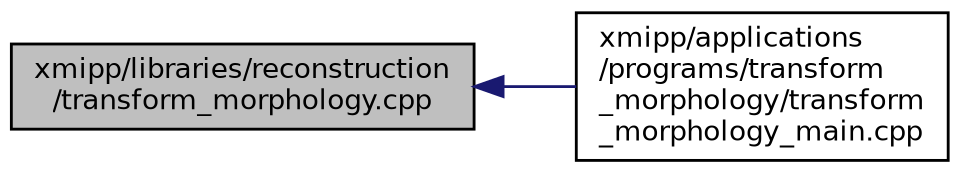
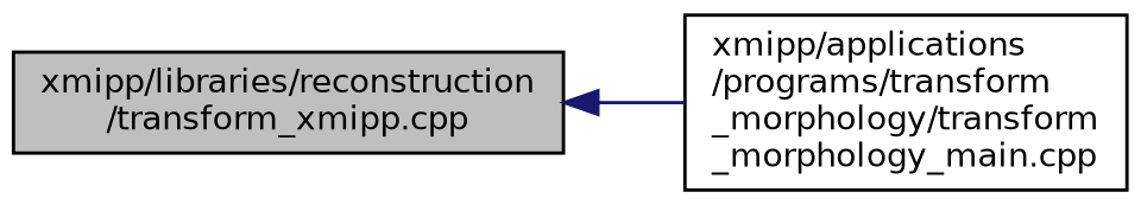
  digraph {
    rankdir=LR
    node [color=black fontname=Helvetica fontsize=10 shape=record style=filled]
-   n1 [fillcolor=grey75 fontcolor=black height=0.2 label="xmipp/libraries/reconstruction\l/transform_morphology.cpp" width=0.4]
+   n1 [fillcolor=grey75 fontcolor=black height=0.2 label="xmipp/libraries/reconstruction\l/transform_xmipp.cpp" width=0.4]
    n2 [fillcolor=white height=0.2 label="xmipp/applications\l/programs/transform\l_morphology/transform\l_morphology_main.cpp" width=0.4]
    n1 -> n2 [color=midnightblue dir=back fontname=Helvetica fontsize=10 labelfontname=Helvetica labelfontsize=10 style=solid]
  }
